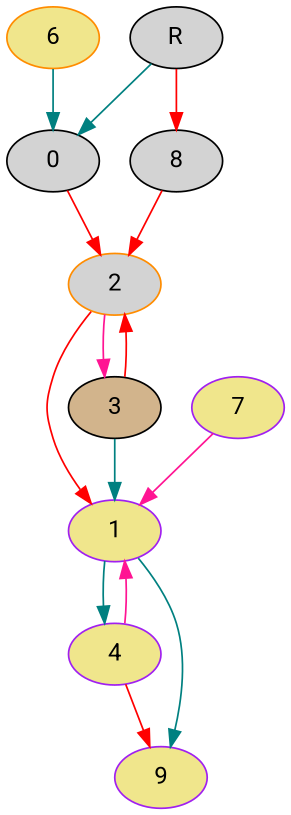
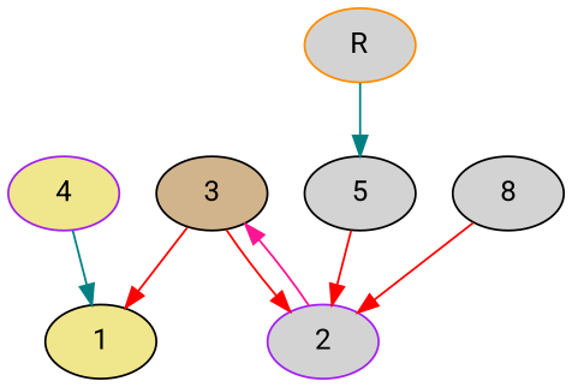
  digraph {
    fontname=Roboto
    node [color=purple fillcolor=khaki fontname=Roboto style=filled]
    edge [color=red fontname=Roboto]
-   1
+   1 [color=black]
    4
-   9
-   2 [color=darkorange fillcolor=lightgrey]
+   2 [fillcolor=lightgrey]
    3 [color=black fillcolor=tan]
-   5 [color=black fillcolor=lightgrey label=0]
-   6 [color=darkorange]
-   7
+   5 [color=black fillcolor=lightgrey]
    8 [color=black fillcolor=lightgrey]
-   R [color=black fillcolor=lightgrey]
-   1 -> 4 [color=teal]
-   1 -> 9 [color=teal]
-   4 -> 1 [color=deeppink]
-   4 -> 9
-   2 -> 1
+   R [color=darkorange fillcolor=lightgrey]
+   4 -> 1 [color=teal]
    2 -> 3 [color=deeppink]
-   3 -> 1 [color=teal]
+   3 -> 1
    3 -> 2
    5 -> 2
-   6 -> 5 [color=teal]
-   7 -> 1 [color=deeppink]
    8 -> 2
    R -> 5 [color=teal]
-   R -> 8
  }
